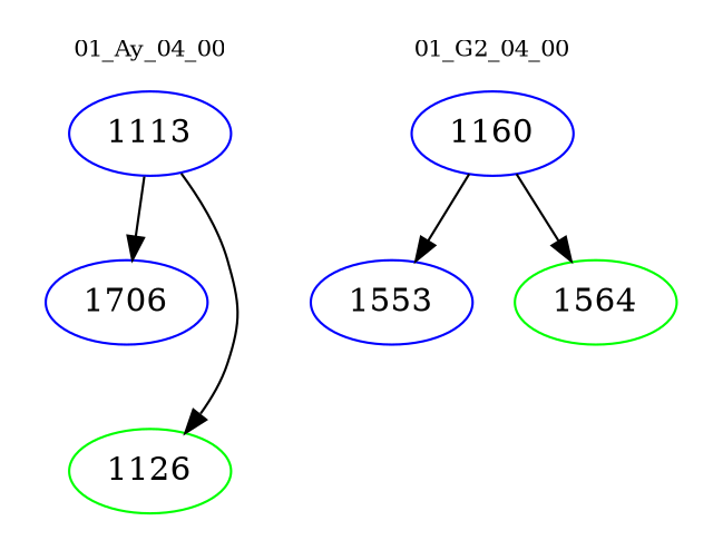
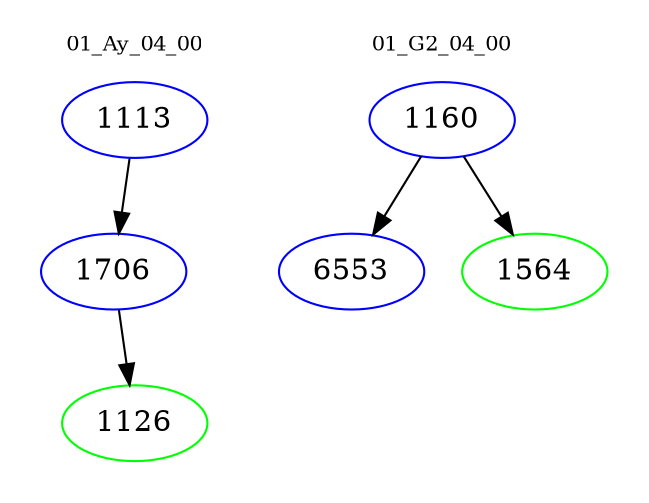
  digraph {
    node [color=blue]
    edge [color=black]
    n1 [label=1113]
    n2 [label=1706]
    n3 [color=green label=1126]
    n4 [label=1160]
-   n5 [label=1553]
+   n5 [label=6553]
    n6 [color=green label=1564]
    subgraph cluster_1 {
      color=white
      fontsize=10
      label="01_Ay_04_00"
      n1
      n2
      n3
    }
    subgraph cluster_2 {
      color=white
      fontsize=10
      label="01_G2_04_00"
      n4
      n5
      n6
    }
    n1 -> n2
-   n1 -> n3
+   n2 -> n3
    n4 -> n5
    n4 -> n6
  }
